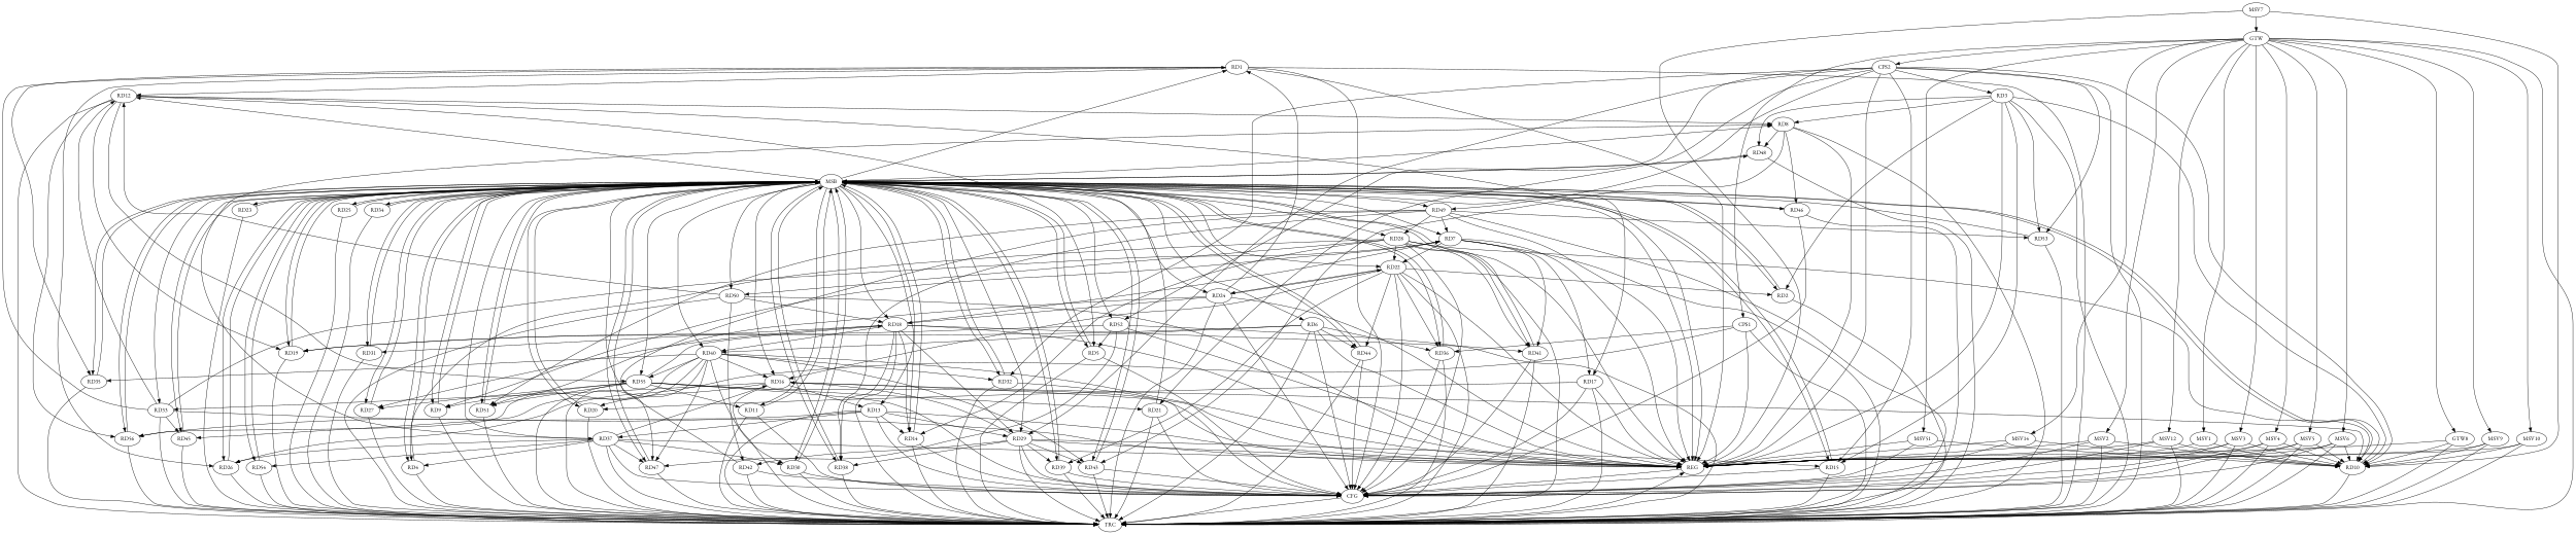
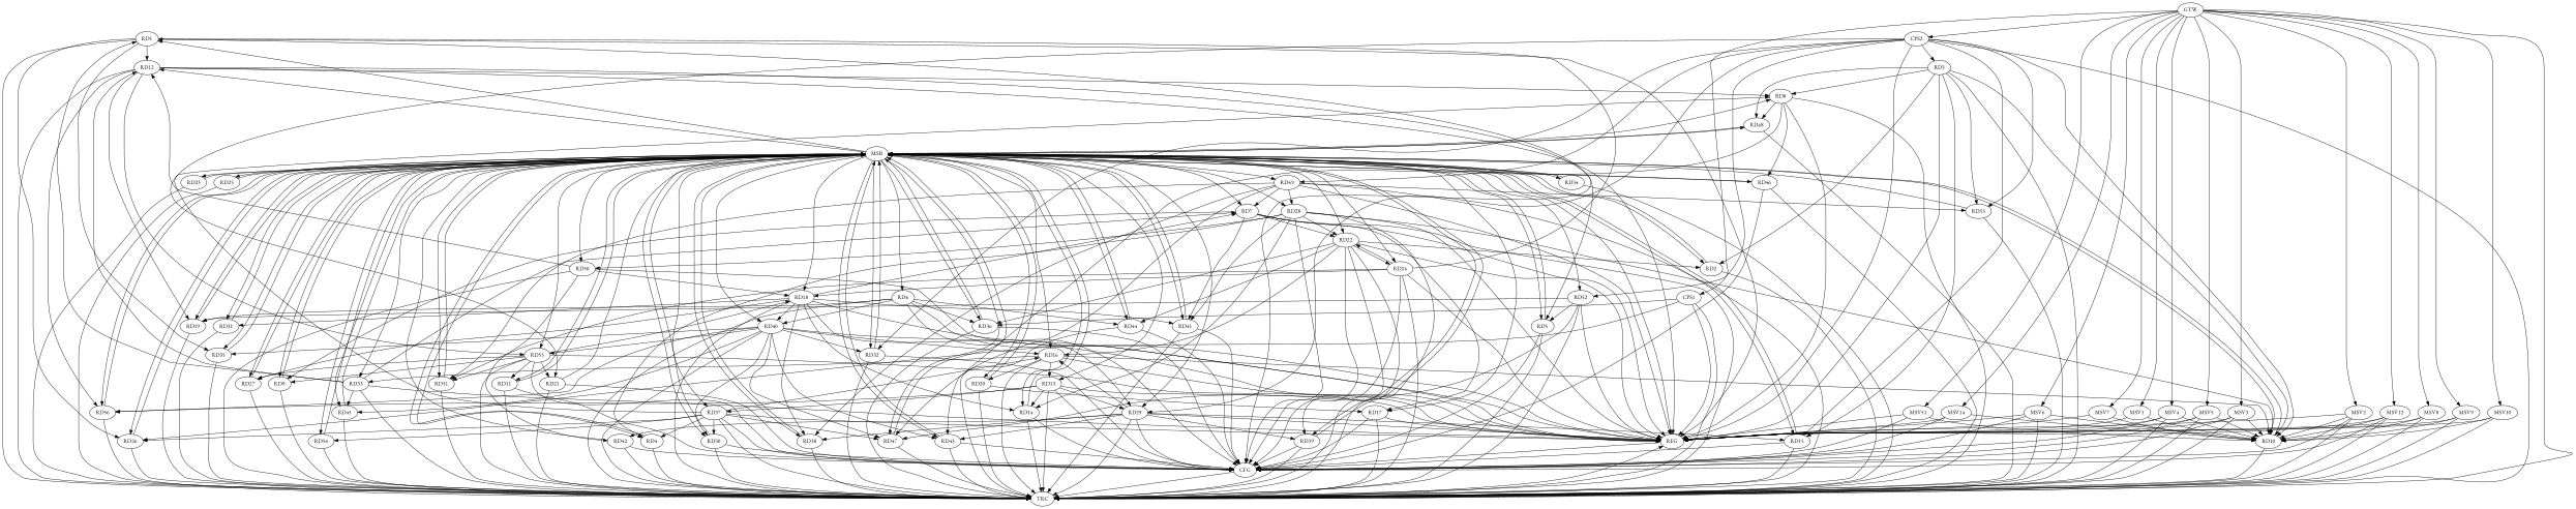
  strict digraph {
    fontname="EB Garamond"
    node [fontname="EB Garamond"]
    edge [fontname="EB Garamond"]
    n1 [label=RD1]
    n2 [label=RD12]
    n3 [label=RD26]
    n4 [label=RD35]
    n5 [label=REG]
    n6 [label=CFG]
    n7 [label=TRC]
    n8 [label=RD8]
    n9 [label=RD5]
    n10 [label=RD19]
    n11 [label=RD55]
    n12 [label=RD56]
    n13 [label=MSB]
    n14 [label=RD2]
    n15 [label=RD10]
    n16 [label=RD15]
    n17 [label=RD48]
    n18 [label=RD4]
    n19 [label=RD6]
    n20 [label=RD36]
    n21 [label=RD40]
    n22 [label=RD44]
    n23 [label=RD7]
    n24 [label=RD9]
    n25 [label=RD17]
    n26 [label=RD22]
    n27 [label=RD41]
    n28 [label=RD43]
    n29 [label=RD46]
    n30 [label=RD11]
    n31 [label=RD13]
    n32 [label=RD14]
    n33 [label=RD29]
    n34 [label=RD37]
    n35 [label=RD16]
    n36 [label=RD20]
    n37 [label=RD33]
    n38 [label=RD18]
    n39 [label=RD27]
    n40 [label=RD31]
    n41 [label=RD38]
    n42 [label=RD24]
    n43 [label=RD39]
    n44 [label=RD23]
    n45 [label=RD51]
    n46 [label=RD25]
    n47 [label=RD28]
    n48 [label=RD50]
    n49 [label=RD30]
    n50 [label=RD32]
    n51 [label=RD45]
    n52 [label=RD34]
    n53 [label=RD47]
    n54 [label=RD54]
    n55 [label=RD49]
    n56 [label=RD52]
    n57 [label=RD3]
    n58 [label=RD53]
    n59 [label=RD21]
    n60 [label=RD42]
    n61 [label=CPS1]
    n62 [label=CPS2]
    n63 [label=GTW]
    n64 [label=MSV1]
    n65 [label=MSV2]
    n66 [label=MSV3]
    n67 [label=MSV4]
    n68 [label=MSV5]
    n69 [label=MSV6]
    n70 [label=MSV7]
-   n71 [label=GTW8]
+   n71 [label=MSV8]
    n72 [label=MSV9]
    n73 [label=MSV10]
    n74 [label=MSV51]
    n75 [label=MSV12]
    n76 [label=MSV14]
    n1 -> n2
    n1 -> n3
    n1 -> n4
    n1 -> n5
    n1 -> n6
    n1 -> n7
    n2 -> n5
    n2 -> n7
    n2 -> n8
    n2 -> n9
    n2 -> n10
    n2 -> n11
    n2 -> n12
    n3 -> n7
    n3 -> n13
    n4 -> n7
    n4 -> n13
    n5 -> n6
    n6 -> n7
    n7 -> n5
    n8 -> n5
    n8 -> n7
    n8 -> n17
    n8 -> n28
    n8 -> n29
    n9 -> n6
    n9 -> n7
    n9 -> n13
    n10 -> n7
    n10 -> n13
    n11 -> n5
    n11 -> n6
    n11 -> n7
    n11 -> n24
    n11 -> n30
    n11 -> n38
    n11 -> n39
    n11 -> n45
    n11 -> n59
    n12 -> n7
    n12 -> n13
    n13 -> n1
    n13 -> n2
    n13 -> n3
    n13 -> n4
    n13 -> n5
    n13 -> n8
    n13 -> n9
    n13 -> n10
    n13 -> n11
    n13 -> n12
    n13 -> n14
    n13 -> n15
    n13 -> n16
    n13 -> n17
    n13 -> n18
    n13 -> n19
    n13 -> n20
    n13 -> n21
    n13 -> n22
    n13 -> n23
    n13 -> n24
    n13 -> n25
    n13 -> n26
    n13 -> n27
    n13 -> n28
    n13 -> n29
    n13 -> n30
    n13 -> n31
    n13 -> n32
    n13 -> n33
    n13 -> n34
    n13 -> n35
    n13 -> n36
    n13 -> n37
    n13 -> n38
    n13 -> n39
    n13 -> n40
    n13 -> n41
    n13 -> n42
    n13 -> n43
    n13 -> n44
    n13 -> n45
    n13 -> n46
    n13 -> n47
    n13 -> n48
    n13 -> n49
    n13 -> n50
    n13 -> n51
    n13 -> n52
    n13 -> n53
    n13 -> n54
    n13 -> n55
    n13 -> n56
    n14 -> n7
    n14 -> n13
    n15 -> n7
    n15 -> n13
    n16 -> n6
    n16 -> n7
    n16 -> n13
    n17 -> n7
    n17 -> n13
    n18 -> n7
    n18 -> n13
    n19 -> n5
    n19 -> n6
    n19 -> n7
    n19 -> n10
    n19 -> n20
    n19 -> n21
    n19 -> n22
    n20 -> n6
    n20 -> n7
    n20 -> n13
    n21 -> n4
    n21 -> n5
    n21 -> n7
    n21 -> n11
    n21 -> n12
    n21 -> n28
    n21 -> n35
    n21 -> n49
    n21 -> n50
    n21 -> n51
    n21 -> n53
    n22 -> n6
    n22 -> n7
    n22 -> n13
    n23 -> n5
    n23 -> n7
    n23 -> n24
    n23 -> n25
    n23 -> n26
    n23 -> n27
    n24 -> n7
    n24 -> n13
    n25 -> n5
    n25 -> n6
    n25 -> n7
-   n25 -> n36
+   n36 -> n25
    n26 -> n5
    n26 -> n6
    n26 -> n7
    n26 -> n14
    n26 -> n20
    n26 -> n22
    n26 -> n35
    n26 -> n42
    n26 -> n43
    n27 -> n6
    n27 -> n7
    n27 -> n13
    n28 -> n6
    n28 -> n7
    n28 -> n13
    n29 -> n6
    n29 -> n7
    n29 -> n13
    n30 -> n6
    n30 -> n7
    n30 -> n13
    n31 -> n5
    n31 -> n6
    n31 -> n7
    n31 -> n12
    n31 -> n32
    n31 -> n33
    n31 -> n34
    n32 -> n6
    n32 -> n7
    n32 -> n13
    n33 -> n5
    n33 -> n6
    n33 -> n7
    n33 -> n16
    n33 -> n28
    n33 -> n35
    n33 -> n41
    n33 -> n43
    n33 -> n60
    n34 -> n3
    n34 -> n5
    n34 -> n6
    n34 -> n7
    n34 -> n8
    n34 -> n18
    n34 -> n35
    n34 -> n49
    n34 -> n53
    n34 -> n54
    n35 -> n5
    n35 -> n7
    n35 -> n15
    n35 -> n31
    n35 -> n36
    n35 -> n37
    n36 -> n7
    n36 -> n13
    n37 -> n1
    n37 -> n2
    n37 -> n5
    n37 -> n7
    n37 -> n23
    n37 -> n51
    n38 -> n5
    n38 -> n7
    n38 -> n21
    n38 -> n23
    n38 -> n27
    n38 -> n32
    n38 -> n33
    n38 -> n39
    n38 -> n40
    n38 -> n41
    n39 -> n7
    n39 -> n13
    n40 -> n7
    n40 -> n13
    n41 -> n7
    n41 -> n13
    n42 -> n1
    n42 -> n5
    n42 -> n6
    n42 -> n7
    n42 -> n26
    n42 -> n38
    n42 -> n45
    n43 -> n6
    n43 -> n7
    n43 -> n13
    n44 -> n7
    n44 -> n13
    n45 -> n7
    n45 -> n13
    n46 -> n7
    n46 -> n13
    n47 -> n5
    n47 -> n6
    n47 -> n7
    n47 -> n15
    n47 -> n18
    n47 -> n26
    n47 -> n27
    n47 -> n32
    n47 -> n48
    n48 -> n2
    n48 -> n5
    n48 -> n7
    n48 -> n38
    n48 -> n60
    n49 -> n6
    n49 -> n7
    n49 -> n13
    n50 -> n6
    n50 -> n7
    n50 -> n13
    n51 -> n7
    n51 -> n13
    n52 -> n7
    n52 -> n13
    n53 -> n7
    n53 -> n13
    n54 -> n7
    n54 -> n13
    n55 -> n5
    n55 -> n7
    n55 -> n23
    n55 -> n41
    n55 -> n45
    n55 -> n47
    n55 -> n53
    n55 -> n58
    n56 -> n5
    n56 -> n7
    n56 -> n9
    n56 -> n10
    n56 -> n53
    n57 -> n5
    n57 -> n7
    n57 -> n8
    n57 -> n14
    n57 -> n15
    n57 -> n16
    n57 -> n17
    n57 -> n58
    n58 -> n7
    n58 -> n13
    n59 -> n6
    n59 -> n7
    n59 -> n13
    n60 -> n6
    n60 -> n7
    n60 -> n13
    n61 -> n3
    n61 -> n5
    n61 -> n7
    n61 -> n20
    n62 -> n5
    n62 -> n7
    n62 -> n15
    n62 -> n16
    n62 -> n33
    n62 -> n50
    n62 -> n55
    n62 -> n56
    n62 -> n57
    n62 -> n58
    n62 -> n59
    n63 -> n7
    n63 -> n61
    n63 -> n62
    n63 -> n64
    n63 -> n65
    n63 -> n66
    n63 -> n67
    n63 -> n68
    n63 -> n69
-   n70 -> n63
+   n63 -> n70
    n63 -> n71
    n63 -> n72
    n63 -> n73
    n63 -> n74
    n63 -> n75
    n63 -> n76
    n64 -> n5
    n64 -> n15
    n65 -> n5
    n65 -> n6
    n65 -> n7
    n65 -> n15
    n66 -> n5
    n66 -> n6
    n66 -> n7
    n66 -> n15
    n67 -> n5
    n67 -> n6
    n67 -> n7
    n67 -> n15
    n68 -> n5
    n68 -> n6
    n68 -> n7
    n68 -> n15
    n69 -> n5
    n69 -> n6
    n69 -> n7
    n69 -> n15
    n70 -> n5
    n70 -> n15
    n71 -> n5
    n71 -> n7
    n71 -> n15
    n72 -> n5
    n72 -> n7
    n72 -> n15
    n73 -> n5
    n73 -> n7
    n73 -> n15
    n74 -> n5
    n74 -> n6
    n74 -> n15
    n75 -> n5
    n75 -> n6
    n75 -> n7
    n75 -> n15
    n76 -> n5
    n76 -> n6
    n76 -> n15
  }
